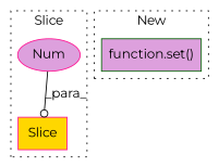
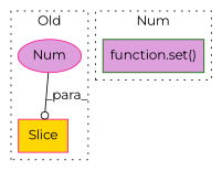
  digraph {
    fontname=Montserrat
    node [l=1 shape=box style=filled fillcolor=plum color=deeppink fontname=Montserrat]
    n1 [a=80 label=Slice s=3047 fillcolor=gold]
    n2 [a=76 label=Num s=3048 shape=ellipse]
    n3 [a=75 l="4,1" label="function.set()" s="3550,3562" color=darkgreen]
    subgraph cluster_1 {
-     label=Slice
+     label=Old
      style=dotted
      n1
      n2
    }
    subgraph cluster_2 {
-     label=New
+     label=Num
      style=dotted
      n3
    }
    n2 -> n1 [label=_para_ arrowhead=odot fontname=Montserrat]
  }
